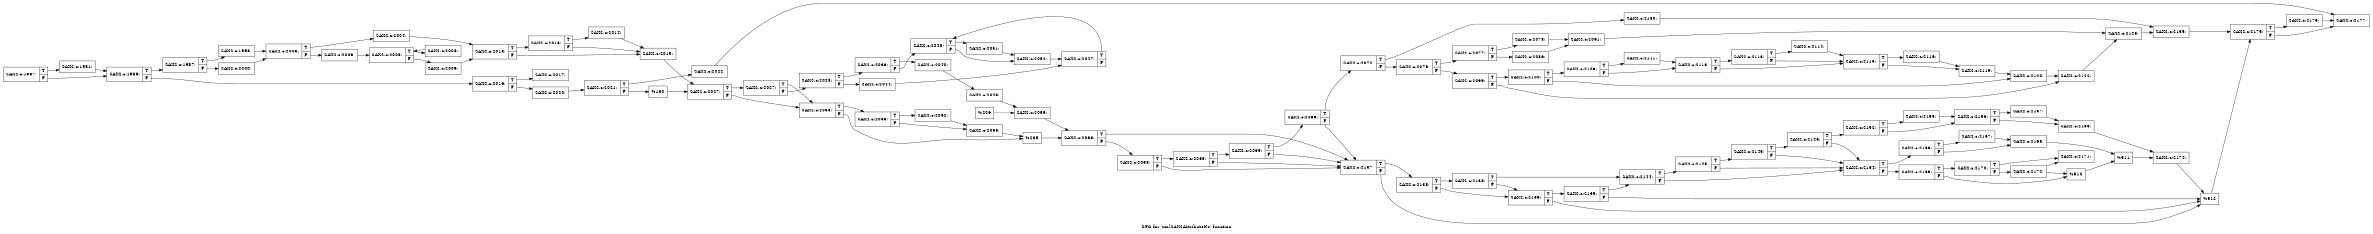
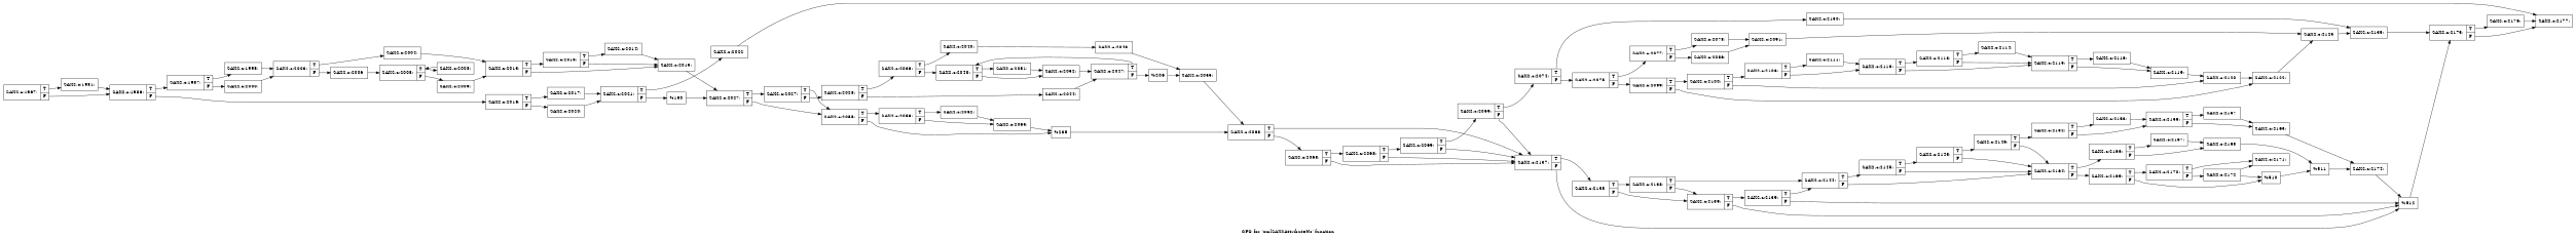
  digraph {
    label="CFG for 'xmlSAX2AttributeNs' function"
    rankdir=LR
    node [shape=record]
    n1 [label="{SAX2.c:1967:|{<s0>T|<s1>F}}"]
    n2 [label="{SAX2.c:1981:}"]
    n3 [label="{SAX2.c:1986:|{<s0>T|<s1>F}}"]
    n4 [label="{SAX2.c:1987:|{<s0>T|<s1>F}}"]
    n5 [label="{SAX2.c:2016:|{<s0>T|<s1>F}}"]
    n6 [label="{SAX2.c:1998:}"]
    n7 [label="{SAX2.c:2000:}"]
    n8 [label="{SAX2.c:2017:}"]
    n9 [label="{SAX2.c:2020:}"]
    n10 [label="{SAX2.c:2003:|{<s0>T|<s1>F}}"]
    n11 [label="{SAX2.c:2021:|{<s0>T|<s1>F}}"]
    n12 [label="{SAX2.c:2004:}"]
    n13 [label="{SAX2.c:2006:}"]
    n14 [label="{SAX2.c:2013:|{<s0>T|<s1>F}}"]
    n15 [label="{SAX2.c:2008:|{<s0>T|<s1>F}}"]
    n16 [label="{SAX2.c:2013:|{<s0>T|<s1>F}}"]
    n17 [label="{SAX2.c:2015:}"]
    n18 [label="{SAX2.c:2008:}"]
    n19 [label="{SAX2.c:2009:}"]
    n20 [label="{SAX2.c:2014:}"]
    n21 [label="{SAX2.c:2027:|{<s0>T|<s1>F}}"]
    n22 [label="{SAX2.c:2027:|{<s0>T|<s1>F}}"]
    n23 [label="{SAX2.c:2055:|{<s0>T|<s1>F}}"]
    n24 [label="{SAX2.c:2028:|{<s0>T|<s1>F}}"]
    n25 [label="{SAX2.c:2056:|{<s0>T|<s1>F}}"]
    n26 [label="{%235}"]
    n27 [label="{SAX2.c:2022:}"]
    n28 [label="{%130}"]
    n29 [label="{SAX2.c:2177:}"]
    n30 [label="{SAX2.c:2036:|{<s0>T|<s1>F}}"]
    n31 [label="{SAX2.c:2044:}"]
    n32 [label="{SAX2.c:2062:}"]
    n33 [label="{SAX2.c:2065:}"]
    n34 [label="{SAX2.c:2068:|{<s0>T|<s1>F}}"]
    n35 [label="{SAX2.c:2040:}"]
    n36 [label="{SAX2.c:2048:|{<s0>T|<s1>F}}"]
    n37 [label="{SAX2.c:2047:|{<s0>T|<s1>F}}"]
    n38 [label="{SAX2.c:2043:}"]
    n39 [label="{SAX2.c:2055:}"]
    n40 [label="{%206}"]
    n41 [label="{SAX2.c:2137:|{<s0>T|<s1>F}}"]
    n42 [label="{SAX2.c:2068:|{<s0>T|<s1>F}}"]
    n43 [label="{SAX2.c:2051:}"]
    n44 [label="{SAX2.c:2052:}"]
    n45 [label="{SAX2.c:2138:|{<s0>T|<s1>F}}"]
    n46 [label="{%512}"]
    n47 [label="{SAX2.c:2068:|{<s0>T|<s1>F}}"]
    n48 [label="{SAX2.c:2138:|{<s0>T|<s1>F}}"]
    n49 [label="{SAX2.c:2139:|{<s0>T|<s1>F}}"]
    n50 [label="{SAX2.c:2175:|{<s0>T|<s1>F}}"]
    n51 [label="{SAX2.c:2069:|{<s0>T|<s1>F}}"]
    n52 [label="{SAX2.c:2069:|{<s0>T|<s1>F}}"]
    n53 [label="{SAX2.c:2074:|{<s0>T|<s1>F}}"]
    n54 [label="{SAX2.c:2130:}"]
    n55 [label="{SAX2.c:2075:|{<s0>T|<s1>F}}"]
    n56 [label="{SAX2.c:2135:}"]
    n57 [label="{SAX2.c:2077:|{<s0>T|<s1>F}}"]
    n58 [label="{SAX2.c:2099:|{<s0>T|<s1>F}}"]
    n59 [label="{SAX2.c:2078:}"]
    n60 [label="{SAX2.c:2086:}"]
    n61 [label="{SAX2.c:2100:|{<s0>T|<s1>F}}"]
    n62 [label="{SAX2.c:2122:}"]
    n63 [label="{SAX2.c:2091:}"]
    n64 [label="{SAX2.c:2106:|{<s0>T|<s1>F}}"]
    n65 [label="{SAX2.c:2120:}"]
    n66 [label="{SAX2.c:2125:}"]
    n67 [label="{SAX2.c:2111:}"]
    n68 [label="{SAX2.c:2113:|{<s0>T|<s1>F}}"]
    n69 [label="{SAX2.c:2113:|{<s0>T|<s1>F}}"]
    n70 [label="{SAX2.c:2115:|{<s0>T|<s1>F}}"]
    n71 [label="{SAX2.c:2114:}"]
    n72 [label="{SAX2.c:2116:}"]
    n73 [label="{SAX2.c:2119:}"]
    n74 [label="{SAX2.c:2176:}"]
    n75 [label="{SAX2.c:2144:|{<s0>T|<s1>F}}"]
    n76 [label="{SAX2.c:2139:|{<s0>T|<s1>F}}"]
    n77 [label="{SAX2.c:2145:|{<s0>T|<s1>F}}"]
    n78 [label="{SAX2.c:2164:|{<s0>T|<s1>F}}"]
    n79 [label="{SAX2.c:2145:|{<s0>T|<s1>F}}"]
    n80 [label="{SAX2.c:2166:|{<s0>T|<s1>F}}"]
    n81 [label="{SAX2.c:2169:|{<s0>T|<s1>F}}"]
    n82 [label="{SAX2.c:2146:|{<s0>T|<s1>F}}"]
    n83 [label="{SAX2.c:2167:}"]
    n84 [label="{SAX2.c:2168:}"]
    n85 [label="{SAX2.c:2170:|{<s0>T|<s1>F}}"]
    n86 [label="{%510}"]
    n87 [label="{SAX2.c:2152:|{<s0>T|<s1>F}}"]
    n88 [label="{SAX2.c:2153:}"]
    n89 [label="{SAX2.c:2156:|{<s0>T|<s1>F}}"]
    n90 [label="{SAX2.c:2157:}"]
    n91 [label="{SAX2.c:2163:}"]
    n92 [label="{SAX2.c:2174:}"]
    n93 [label="{%511}"]
    n94 [label="{SAX2.c:2171:}"]
    n95 [label="{SAX2.c:2172:}"]
    n1 -> n2 [tailport=s0]
    n1 -> n3 [tailport=s1]
    n2 -> n3
    n3 -> n4 [tailport=s0]
    n3 -> n5 [tailport=s1]
    n4 -> n6 [tailport=s0]
    n4 -> n7 [tailport=s1]
    n5 -> n8 [tailport=s0]
    n5 -> n9 [tailport=s1]
    n6 -> n10
    n7 -> n10
+   n8 -> n11
    n9 -> n11
    n10 -> n12 [tailport=s0]
    n10 -> n13 [tailport=s1]
    n11 -> n27 [tailport=s0]
    n11 -> n28 [tailport=s1]
    n12 -> n14
    n13 -> n15
    n14 -> n16 [tailport=s0]
    n14 -> n17 [tailport=s1]
    n15 -> n18 [tailport=s0]
    n15 -> n19 [tailport=s1]
    n16 -> n17 [tailport=s1]
    n16 -> n20 [tailport=s0]
    n17 -> n21
    n18 -> n15
    n19 -> n14
    n20 -> n17
    n21 -> n22 [tailport=s0]
    n21 -> n23 [tailport=s1]
    n22 -> n23 [tailport=s0]
    n22 -> n24 [tailport=s1]
    n23 -> n25 [tailport=s0]
    n23 -> n26 [tailport=s1]
    n24 -> n30 [tailport=s0]
    n24 -> n31 [tailport=s1]
    n25 -> n32 [tailport=s0]
    n25 -> n33 [tailport=s1]
    n26 -> n34
    n27 -> n29
    n28 -> n21
    n30 -> n35 [tailport=s0]
    n30 -> n36 [tailport=s1]
    n31 -> n37
    n32 -> n33
    n33 -> n26
    n34 -> n41 [tailport=s0]
    n34 -> n42 [tailport=s1]
    n35 -> n38
    n36 -> n43 [tailport=s0]
    n36 -> n44 [tailport=s1]
    n37 -> n36 [tailport=s0]
+   n37 -> n40 [tailport=s1]
    n38 -> n39
    n39 -> n34
    n40 -> n39
    n41 -> n45 [tailport=s0]
    n41 -> n46 [tailport=s1]
    n42 -> n41 [tailport=s1]
    n42 -> n47 [tailport=s0]
    n43 -> n44
    n44 -> n37
    n45 -> n48 [tailport=s0]
    n45 -> n49 [tailport=s1]
    n46 -> n50
    n47 -> n41 [tailport=s1]
    n47 -> n51 [tailport=s0]
    n48 -> n49 [tailport=s1]
    n48 -> n75 [tailport=s0]
    n49 -> n46 [tailport=s1]
    n49 -> n76 [tailport=s0]
    n50 -> n29 [tailport=s1]
    n50 -> n74 [tailport=s0]
    n51 -> n41 [tailport=s1]
    n51 -> n52 [tailport=s0]
    n52 -> n41 [tailport=s1]
    n52 -> n53 [tailport=s0]
    n53 -> n54 [tailport=s0]
    n53 -> n55 [tailport=s1]
    n54 -> n56
    n55 -> n57 [tailport=s0]
    n55 -> n58 [tailport=s1]
    n56 -> n50
    n57 -> n59 [tailport=s0]
    n57 -> n60 [tailport=s1]
    n58 -> n61 [tailport=s0]
    n58 -> n62 [tailport=s1]
    n59 -> n63
    n60 -> n63
    n61 -> n64 [tailport=s0]
    n61 -> n65 [tailport=s1]
    n62 -> n66
    n63 -> n66
    n64 -> n67 [tailport=s0]
    n64 -> n68 [tailport=s1]
    n65 -> n62
    n66 -> n56
    n67 -> n68
    n68 -> n69 [tailport=s0]
    n68 -> n70 [tailport=s1]
    n69 -> n70 [tailport=s1]
    n69 -> n71 [tailport=s0]
    n70 -> n72 [tailport=s0]
    n70 -> n73 [tailport=s1]
    n71 -> n70
    n72 -> n73
    n73 -> n65
    n74 -> n29
    n75 -> n77 [tailport=s0]
    n75 -> n78 [tailport=s1]
    n76 -> n46 [tailport=s1]
    n76 -> n75 [tailport=s0]
    n77 -> n78 [tailport=s1]
    n77 -> n79 [tailport=s0]
    n78 -> n80 [tailport=s0]
    n78 -> n81 [tailport=s1]
    n79 -> n78 [tailport=s1]
    n79 -> n82 [tailport=s0]
    n80 -> n83 [tailport=s0]
    n80 -> n84 [tailport=s1]
    n81 -> n85 [tailport=s0]
    n81 -> n86 [tailport=s1]
    n82 -> n78 [tailport=s1]
    n82 -> n87 [tailport=s0]
    n83 -> n84
    n84 -> n93
    n85 -> n94 [tailport=s0]
    n85 -> n95 [tailport=s1]
    n86 -> n93
    n87 -> n88 [tailport=s0]
    n87 -> n89 [tailport=s1]
    n88 -> n89
    n89 -> n90 [tailport=s0]
    n89 -> n91 [tailport=s1]
    n90 -> n91
    n91 -> n92
    n92 -> n46
    n93 -> n92
    n95 -> n86
    n95 -> n94
  }
